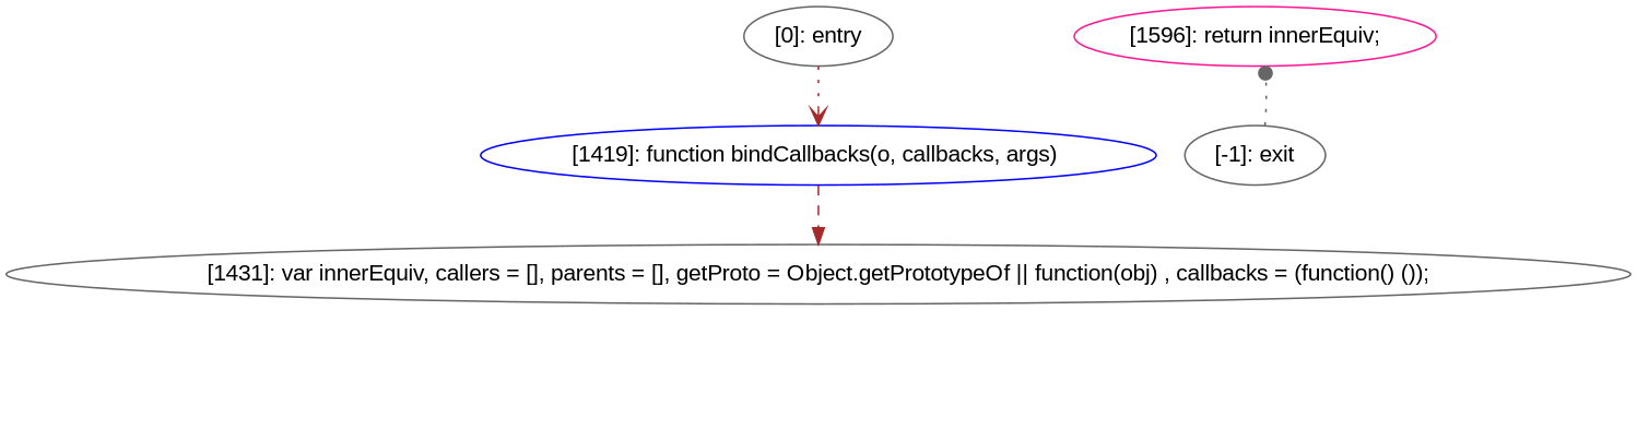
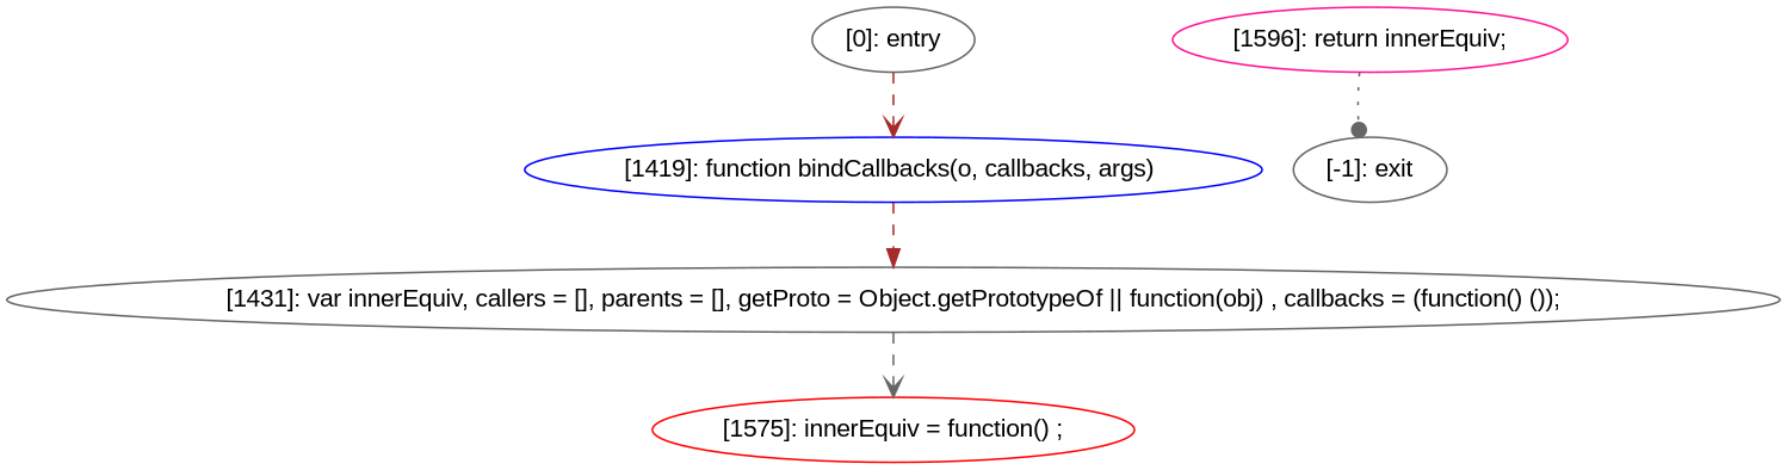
  digraph {
    fontname="Liberation Sans"
    node [color=gray40 fontname="Liberation Sans"]
    edge [arrowhead=vee color=gray40 fontname="Liberation Sans" style=dotted]
+   n1 [color=red label="[1575]: innerEquiv = function() ;\n"]
    n2 [color=deeppink label="[1596]: return innerEquiv;\n"]
    n3 [label="[-1]: exit"]
    n4 [color=blue label="[1419]: function bindCallbacks(o, callbacks, args) \n"]
    n5 [label="[1431]: var innerEquiv, callers = [], parents = [], getProto = Object.getPrototypeOf || function(obj) , callbacks = (function() ());\n"]
    n6 [label="[0]: entry"]
-   n3 -> n2 [arrowhead=dot]
+   n2 -> n3 [arrowhead=dot]
    n4 -> n5 [arrowhead=normal color=brown style=dashed]
-   n6 -> n4 [color=brown]
+   n5 -> n1 [style=dashed]
+   n6 -> n4 [color=brown style=dashed]
  }
